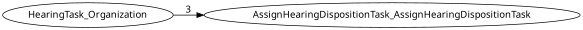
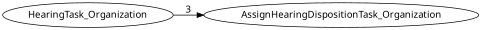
  digraph {
    rankdir=LR
    fontname="Noto Sans"
    node [fontname="Noto Sans"]
    HearingTask_Organization
-   AssignHearingDispositionTask_Organization [label=AssignHearingDispositionTask_AssignHearingDispositionTask]
+   AssignHearingDispositionTask_Organization
    HearingTask_Organization -> AssignHearingDispositionTask_Organization [label=3 fontname="Noto Sans"]
  }
